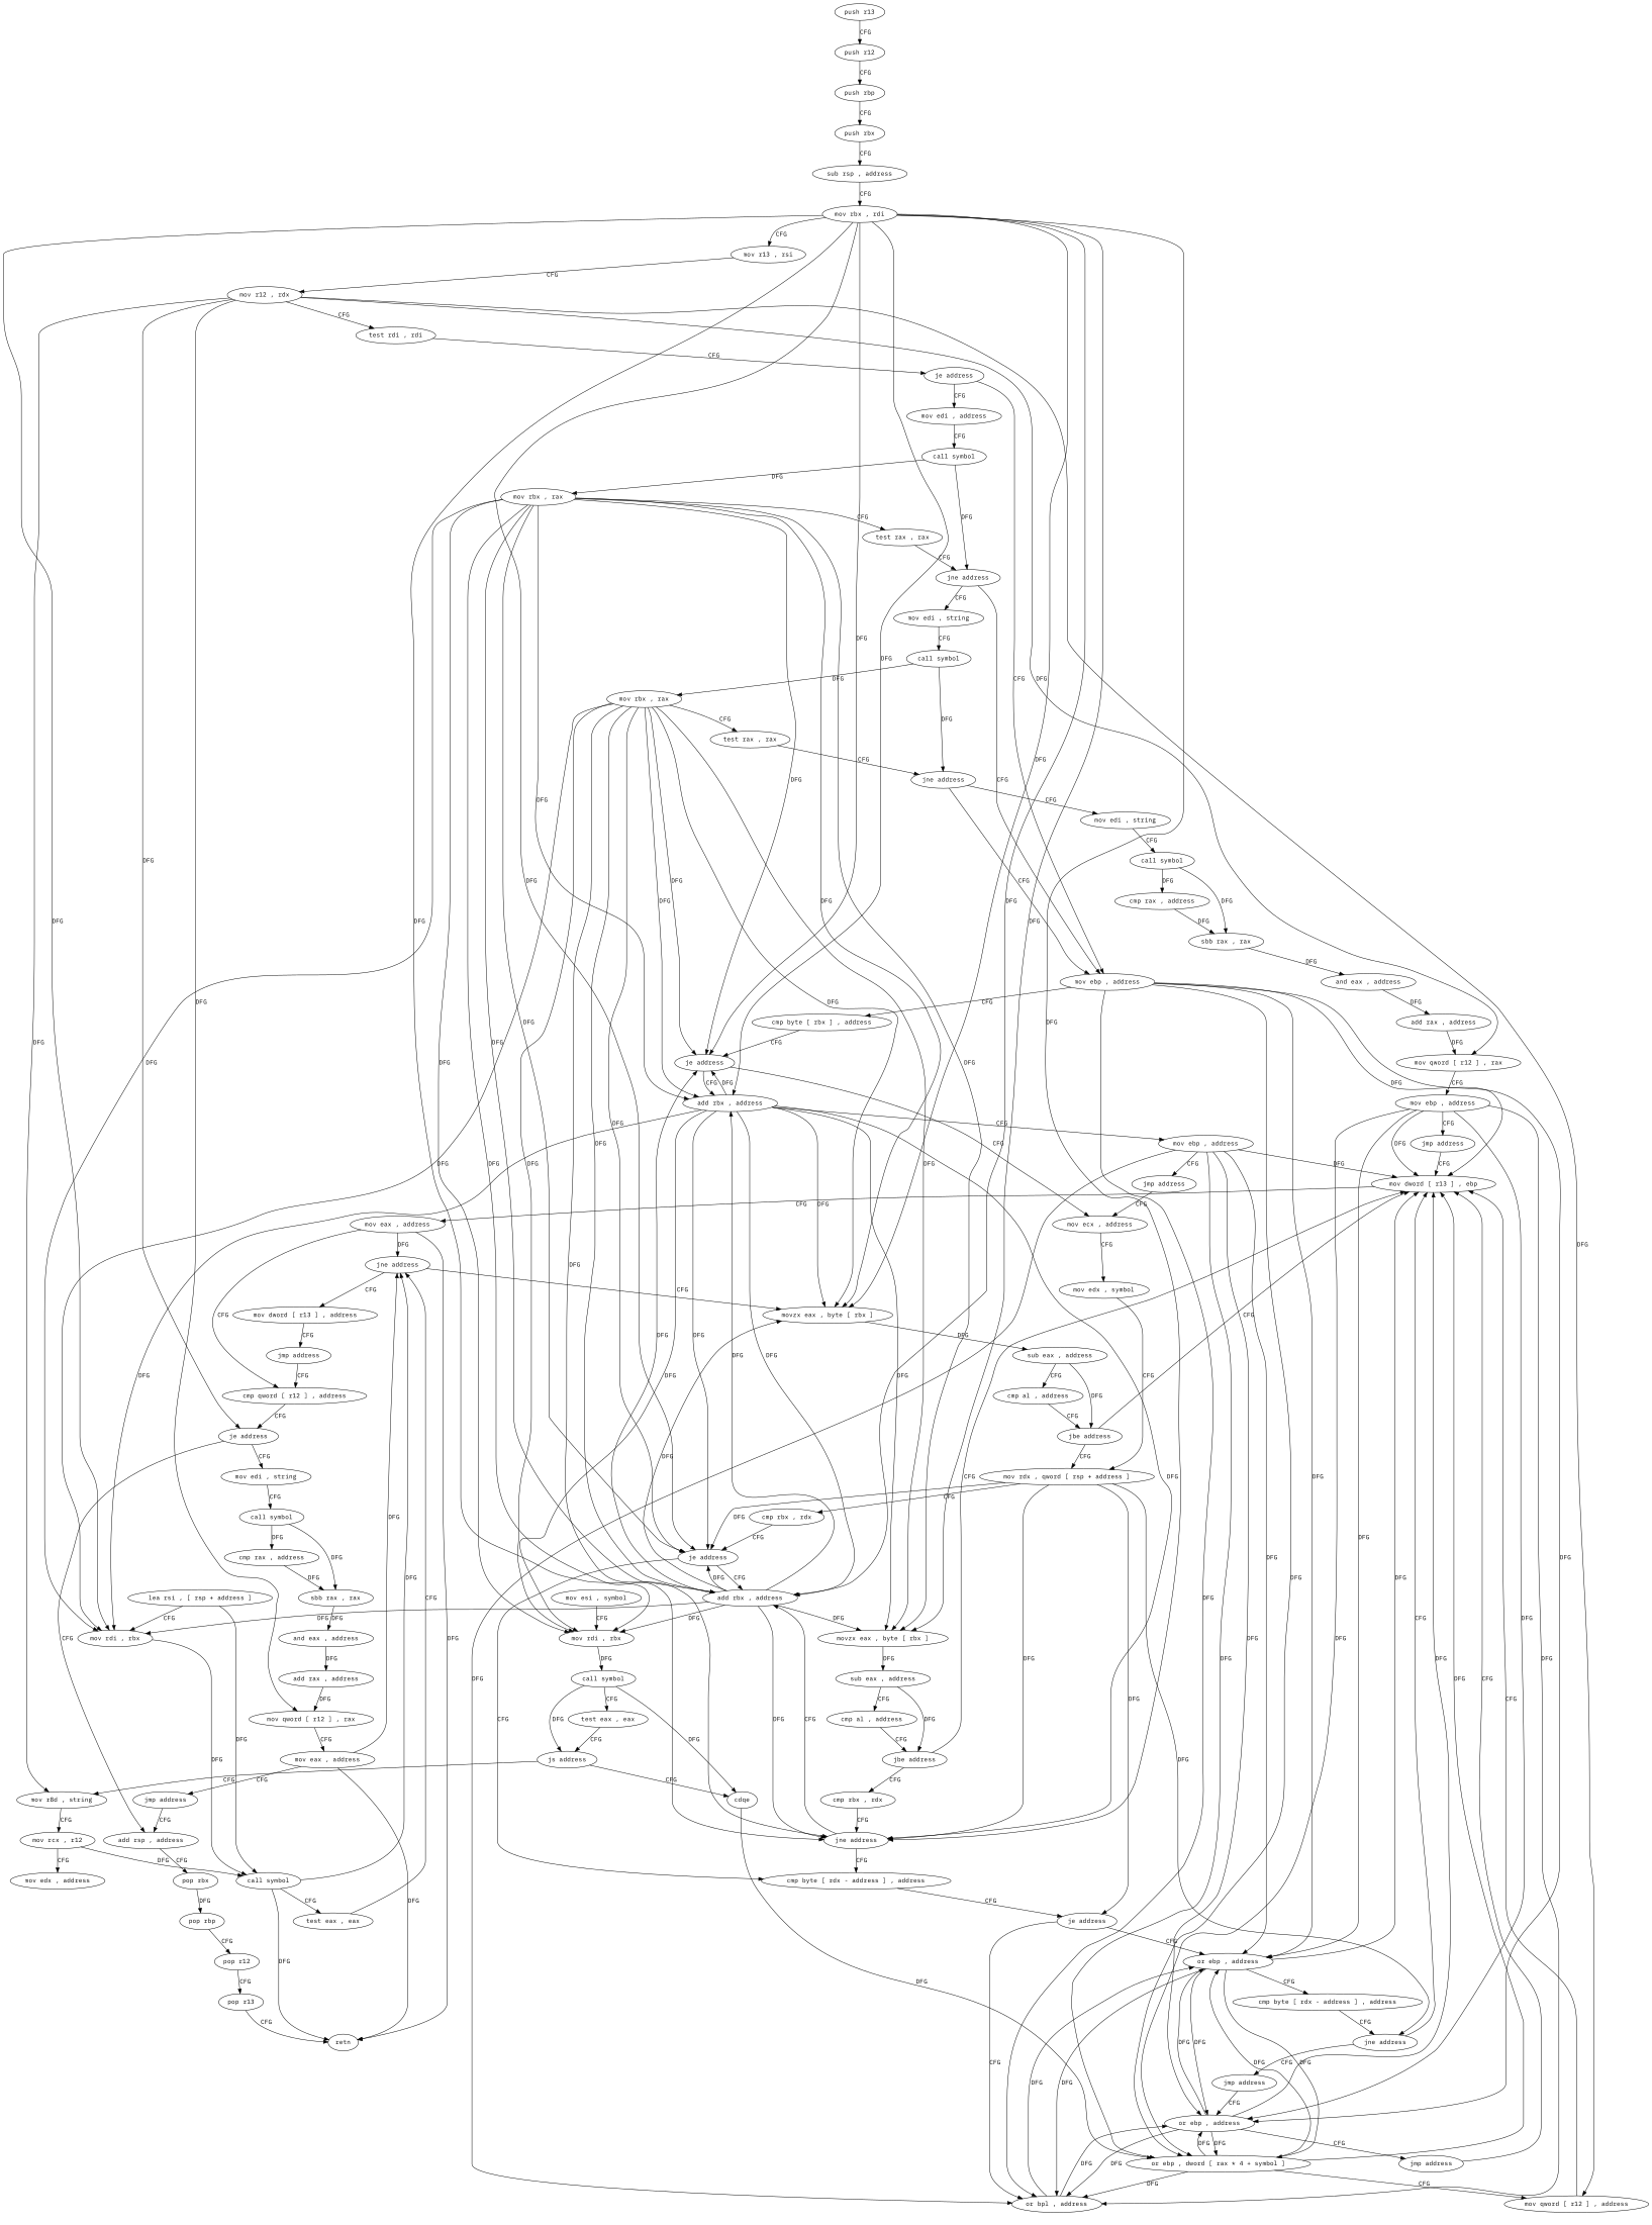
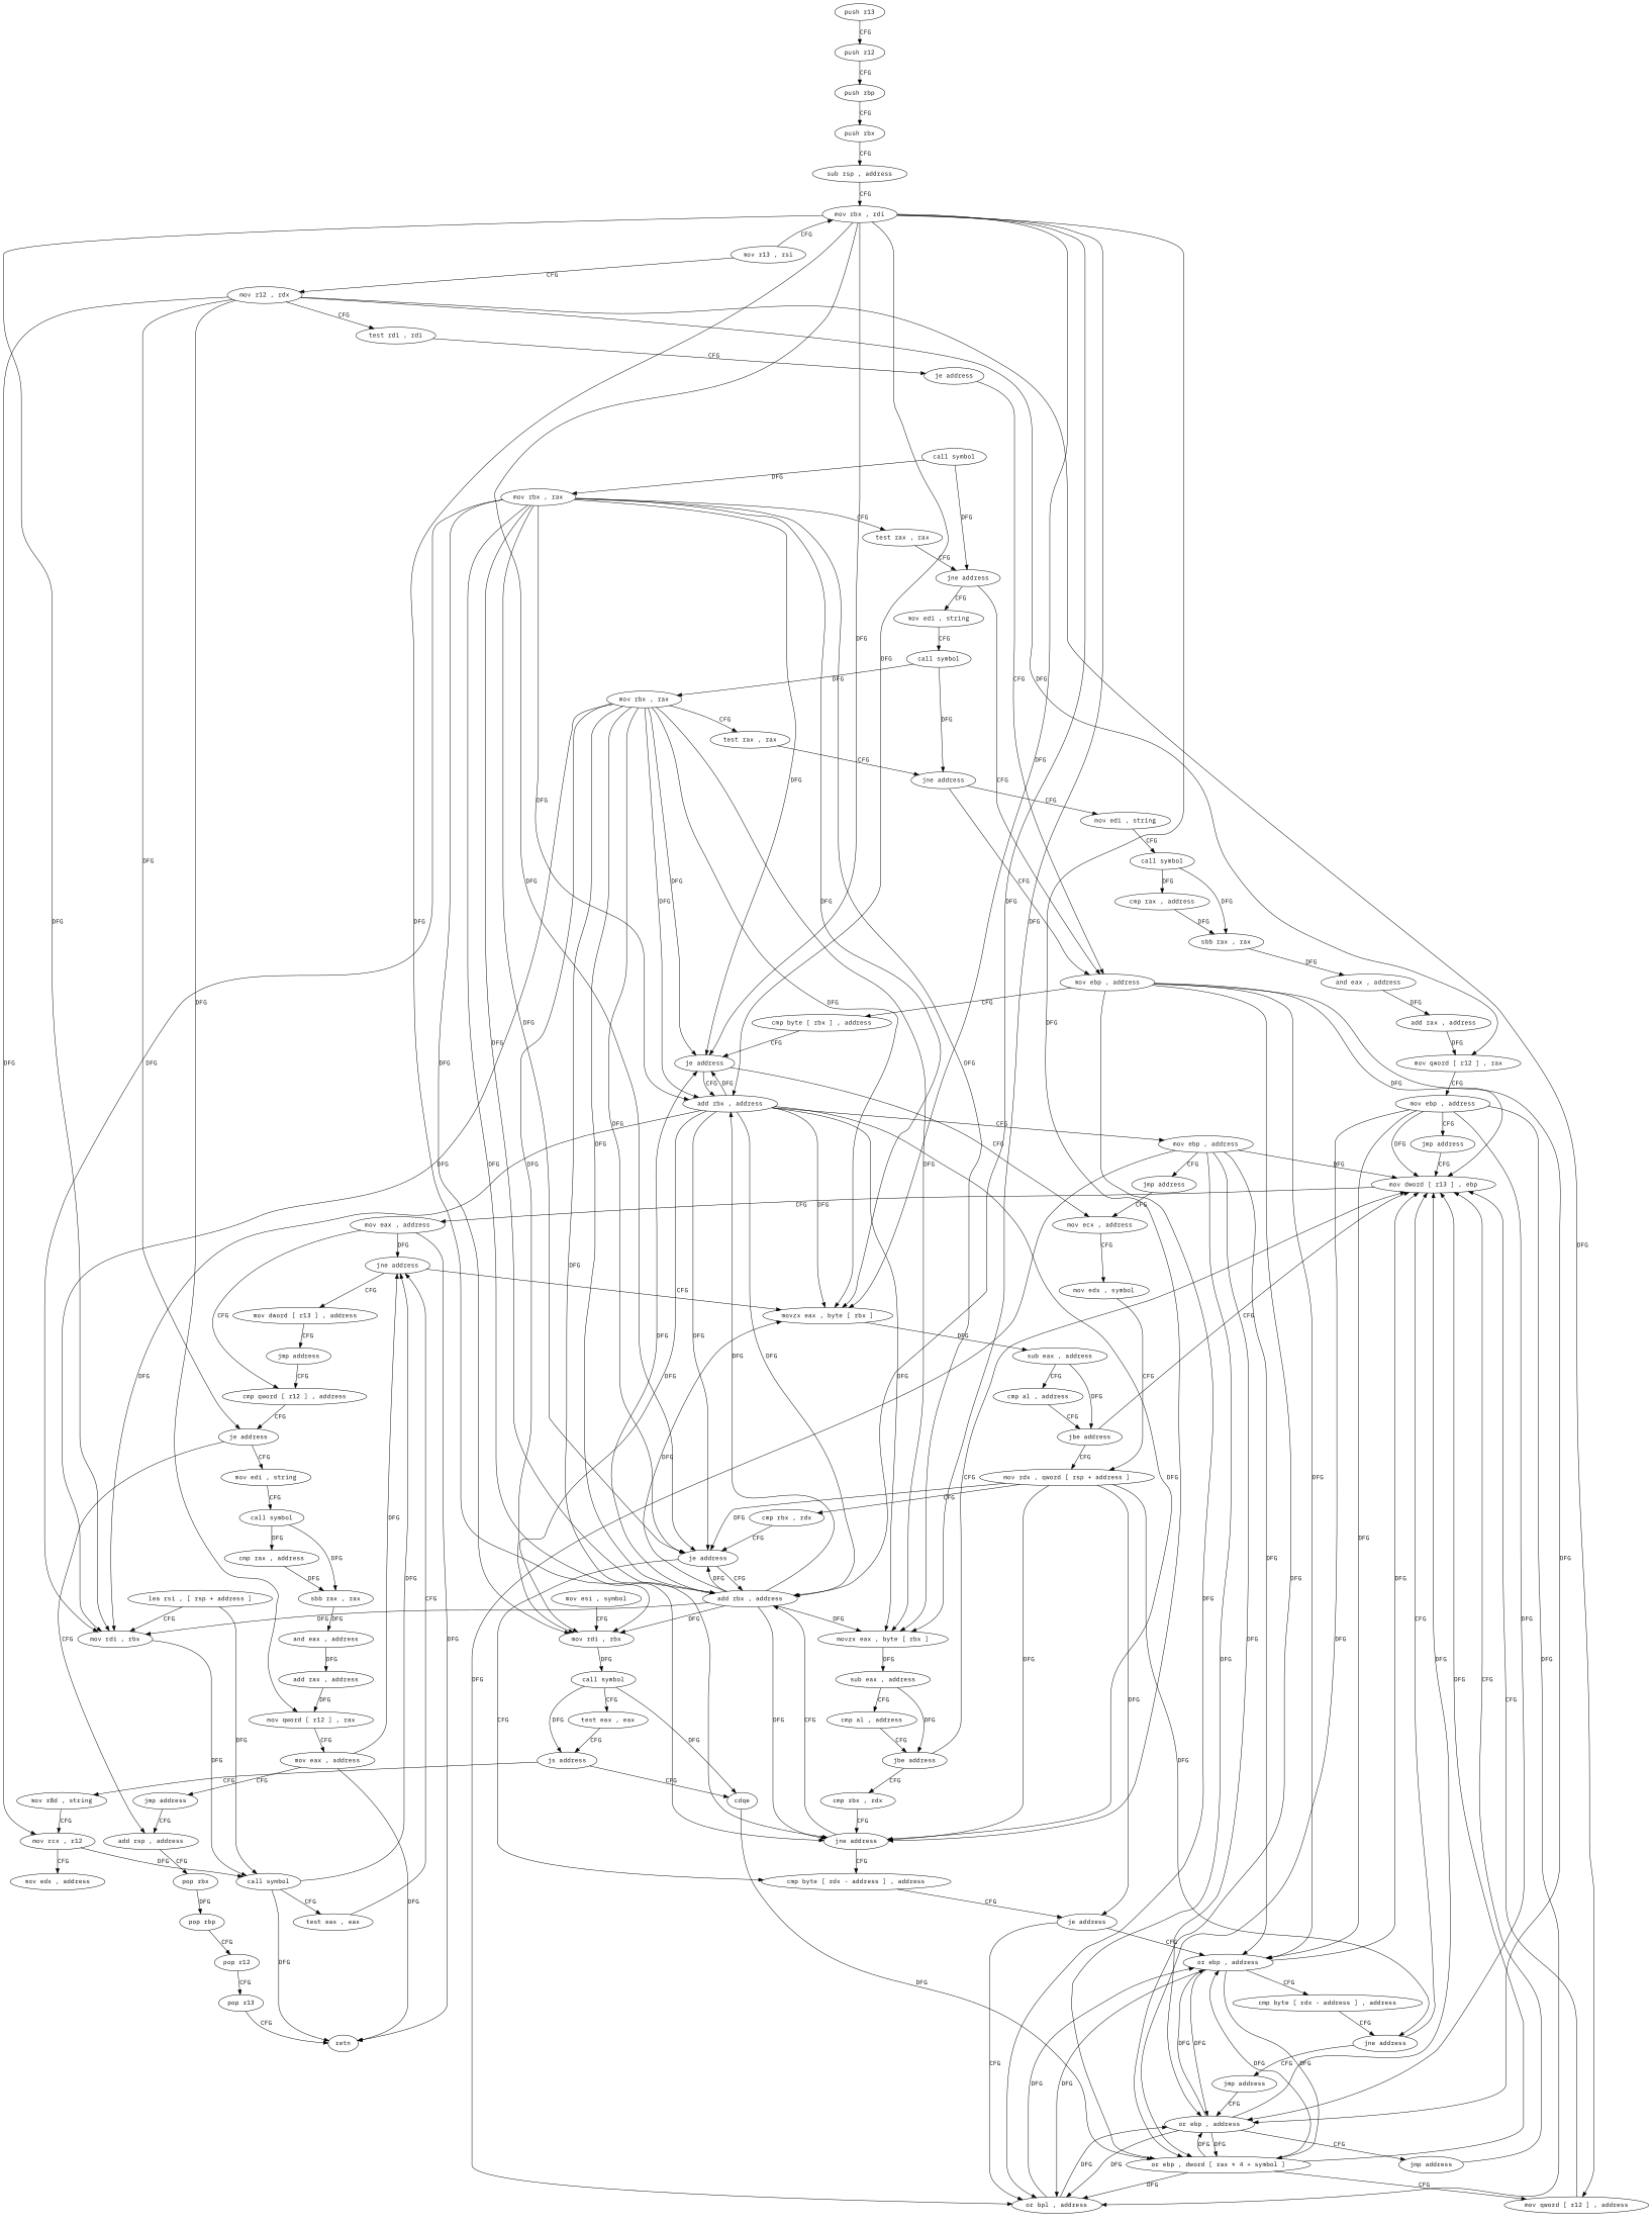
  digraph {
    fontname="IBM Plex Mono"
    node [fontname="IBM Plex Mono"]
    edge [fontname="IBM Plex Mono"]
    n1 [label="push r13"]
    n2 [label="push r12"]
    n3 [label="push rbp"]
    n4 [label="push rbx"]
    n5 [label="sub rsp , address"]
    n6 [label="mov rbx , rdi"]
    n7 [label="mov r13 , rsi"]
    n8 [label="je address"]
    n9 [label="add rbx , address"]
    n10 [label="mov rdi , rbx"]
    n11 [label="mov rdi , rbx"]
    n12 [label="movzx eax , byte [ rbx ]"]
    n13 [label="je address"]
    n14 [label="add rbx , address"]
    n15 [label="movzx eax , byte [ rbx ]"]
    n16 [label="jne address"]
    n17 [label="mov r12 , rdx"]
    n18 [label="mov ecx , address"]
    n19 [label="mov ebp , address"]
    n20 [label="call symbol"]
    n21 [label="call symbol"]
    n22 [label="sub eax , address"]
    n23 [label="cmp byte [ rdx - address ] , address"]
    n24 [label="sub eax , address"]
    n25 [label="test rdi , rdi"]
    n26 [label="mov qword [ r12 ] , rax"]
    n27 [label="mov rcx , r12"]
    n28 [label="mov qword [ r12 ] , address"]
    n29 [label="mov qword [ r12 ] , rax"]
    n30 [label="je address"]
    n31 [label="mov dword [ r13 ] , ebp"]
    n32 [label="mov eax , address"]
    n33 [label="mov dword [ r13 ] , address"]
    n34 [label="jmp address"]
    n35 [label="je address"]
    n36 [label="mov ebp , address"]
    n37 [label="mov edx , address"]
    n38 [label="mov eax , address"]
    n39 [label="mov edi , string"]
    n40 [label="add rsp , address"]
-   n41 [label="mov edi , address"]
    n42 [label="mov ebp , address"]
    n43 [label="call symbol"]
    n44 [label="cmp byte [ rbx ] , address"]
    n45 [label="or ebp , dword [ rax * 4 + symbol ]"]
    n46 [label="or ebp , address"]
    n47 [label="or bpl , address"]
    n48 [label="or ebp , address"]
    n49 [label="mov rbx , rax"]
    n50 [label="jne address"]
    n51 [label="cmp byte [ rdx - address ] , address"]
    n52 [label="jmp address"]
    n53 [label="test rax , rax"]
    n54 [label="mov edi , string"]
    n55 [label="call symbol"]
    n56 [label="mov rbx , rax"]
    n57 [label="jne address"]
    n58 [label="mov edx , symbol"]
    n59 [label="jmp address"]
    n60 [label="mov rdx , qword [ rsp + address ]"]
    n61 [label="test rax , rax"]
    n62 [label="mov edi , string"]
    n63 [label="call symbol"]
    n64 [label="cmp rax , address"]
    n65 [label="sbb rax , rax"]
    n66 [label="mov esi , symbol"]
    n67 [label="test eax , eax"]
    n68 [label="js address"]
    n69 [label=cdqe]
    n70 [label="mov r8d , string"]
    n71 [label="and eax , address"]
    n72 [label="add rax , address"]
    n73 [label="jmp address"]
    n74 [label="jne address"]
    n75 [label=retn]
    n76 [label="cmp qword [ r12 ] , address"]
    n77 [label="test eax , eax"]
    n78 [label="lea rsi , [ rsp + address ]"]
    n79 [label="cmp al , address"]
    n80 [label="jbe address"]
    n81 [label="cmp rbx , rdx"]
    n82 [label="je address"]
    n83 [label="jne address"]
    n84 [label="jmp address"]
    n85 [label="call symbol"]
    n86 [label="cmp rax , address"]
    n87 [label="sbb rax , rax"]
    n88 [label="and eax , address"]
    n89 [label="add rax , address"]
    n90 [label="jmp address"]
    n91 [label="pop rbx"]
    n92 [label="pop rbp"]
    n93 [label="pop r12"]
    n94 [label="pop r13"]
    n95 [label="cmp al , address"]
    n96 [label="jbe address"]
    n97 [label="cmp rbx , rdx"]
    n1 -> n2 [label=CFG]
    n2 -> n3 [label=CFG]
    n3 -> n4 [label=CFG]
    n4 -> n5 [label=CFG]
    n5 -> n6 [label=CFG]
-   n6 -> n7 [label=CFG]
+   n7 -> n6 [label=CFG]
    n6 -> n8 [label=DFG]
    n6 -> n9 [label=DFG]
    n6 -> n10 [label=DFG]
    n6 -> n11 [label=DFG]
    n6 -> n12 [label=DFG]
    n6 -> n13 [label=DFG]
    n6 -> n14 [label=DFG]
    n6 -> n15 [label=DFG]
    n6 -> n16 [label=DFG]
    n7 -> n17 [label=CFG]
    n8 -> n9 [label=CFG]
    n8 -> n18 [label=CFG]
    n9 -> n8 [label=DFG]
    n9 -> n10 [label=DFG]
    n9 -> n11 [label=DFG]
    n9 -> n12 [label=DFG]
    n9 -> n13 [label=DFG]
    n9 -> n14 [label=DFG]
    n9 -> n15 [label=DFG]
    n9 -> n16 [label=DFG]
    n9 -> n19 [label=CFG]
    n10 -> n20 [label=DFG]
    n11 -> n21 [label=DFG]
    n12 -> n22 [label=DFG]
    n13 -> n14 [label=CFG]
    n13 -> n23 [label=CFG]
    n14 -> n8 [label=DFG]
    n14 -> n9 [label=DFG]
    n14 -> n10 [label=DFG]
    n14 -> n11 [label=DFG]
    n14 -> n12 [label=DFG]
    n14 -> n13 [label=DFG]
    n14 -> n15 [label=DFG]
    n14 -> n16 [label=DFG]
    n15 -> n24 [label=DFG]
    n16 -> n14 [label=CFG]
    n16 -> n23 [label=CFG]
    n17 -> n25 [label=CFG]
    n17 -> n26 [label=DFG]
-   n17 -> n70 [label=DFG]
+   n17 -> n27 [label=DFG]
    n17 -> n28 [label=DFG]
    n17 -> n29 [label=DFG]
    n17 -> n30 [label=DFG]
    n18 -> n58 [label=CFG]
    n19 -> n31 [label=DFG]
    n19 -> n45 [label=DFG]
    n19 -> n46 [label=DFG]
    n19 -> n47 [label=DFG]
    n19 -> n48 [label=DFG]
    n19 -> n59 [label=CFG]
    n20 -> n67 [label=CFG]
    n20 -> n68 [label=DFG]
    n20 -> n69 [label=DFG]
    n21 -> n74 [label=DFG]
    n21 -> n75 [label=DFG]
    n21 -> n77 [label=CFG]
    n22 -> n79 [label=CFG]
    n22 -> n80 [label=DFG]
    n23 -> n82 [label=CFG]
    n24 -> n95 [label=CFG]
    n24 -> n96 [label=DFG]
    n25 -> n35 [label=CFG]
    n26 -> n36 [label=CFG]
    n27 -> n21 [label=DFG]
    n27 -> n37 [label=CFG]
    n28 -> n31 [label=CFG]
    n29 -> n38 [label=CFG]
    n30 -> n39 [label=CFG]
    n30 -> n40 [label=CFG]
    n31 -> n32 [label=CFG]
    n32 -> n74 [label=DFG]
    n32 -> n75 [label=DFG]
    n32 -> n76 [label=CFG]
    n33 -> n34 [label=CFG]
    n34 -> n76 [label=CFG]
-   n35 -> n41 [label=CFG]
    n35 -> n42 [label=CFG]
    n36 -> n31 [label=DFG]
    n36 -> n45 [label=DFG]
    n36 -> n46 [label=DFG]
    n36 -> n47 [label=DFG]
    n36 -> n48 [label=DFG]
    n36 -> n73 [label=CFG]
    n38 -> n74 [label=DFG]
    n38 -> n75 [label=DFG]
    n38 -> n90 [label=CFG]
    n39 -> n85 [label=CFG]
    n40 -> n91 [label=CFG]
-   n41 -> n43 [label=CFG]
    n42 -> n31 [label=DFG]
    n42 -> n44 [label=CFG]
    n42 -> n45 [label=DFG]
    n42 -> n46 [label=DFG]
    n42 -> n47 [label=DFG]
    n42 -> n48 [label=DFG]
    n43 -> n49 [label=DFG]
    n43 -> n50 [label=DFG]
    n44 -> n8 [label=CFG]
    n45 -> n28 [label=CFG]
    n45 -> n31 [label=DFG]
    n45 -> n46 [label=DFG]
    n45 -> n47 [label=DFG]
    n45 -> n48 [label=DFG]
    n46 -> n31 [label=DFG]
    n46 -> n45 [label=DFG]
    n46 -> n47 [label=DFG]
    n46 -> n48 [label=DFG]
    n46 -> n51 [label=CFG]
    n47 -> n46 [label=DFG]
    n47 -> n48 [label=DFG]
    n48 -> n31 [label=DFG]
    n48 -> n45 [label=DFG]
    n48 -> n46 [label=DFG]
    n48 -> n47 [label=DFG]
    n48 -> n52 [label=CFG]
    n49 -> n8 [label=DFG]
    n49 -> n9 [label=DFG]
    n49 -> n10 [label=DFG]
    n49 -> n11 [label=DFG]
    n49 -> n12 [label=DFG]
    n49 -> n13 [label=DFG]
    n49 -> n14 [label=DFG]
    n49 -> n15 [label=DFG]
    n49 -> n16 [label=DFG]
    n49 -> n53 [label=CFG]
    n50 -> n42 [label=CFG]
    n50 -> n54 [label=CFG]
    n51 -> n83 [label=CFG]
    n52 -> n31 [label=CFG]
    n53 -> n50 [label=CFG]
    n54 -> n55 [label=CFG]
    n55 -> n56 [label=DFG]
    n55 -> n57 [label=DFG]
    n56 -> n8 [label=DFG]
    n56 -> n9 [label=DFG]
    n56 -> n10 [label=DFG]
    n56 -> n11 [label=DFG]
    n56 -> n12 [label=DFG]
    n56 -> n13 [label=DFG]
    n56 -> n14 [label=DFG]
    n56 -> n15 [label=DFG]
    n56 -> n16 [label=DFG]
    n56 -> n61 [label=CFG]
    n57 -> n42 [label=CFG]
    n57 -> n62 [label=CFG]
    n58 -> n60 [label=CFG]
    n59 -> n18 [label=CFG]
    n60 -> n13 [label=DFG]
    n60 -> n16 [label=DFG]
    n60 -> n81 [label=CFG]
    n60 -> n82 [label=DFG]
    n60 -> n83 [label=DFG]
    n61 -> n57 [label=CFG]
    n62 -> n63 [label=CFG]
    n63 -> n64 [label=DFG]
    n63 -> n65 [label=DFG]
    n64 -> n65 [label=DFG]
    n65 -> n71 [label=DFG]
    n66 -> n10 [label=CFG]
    n67 -> n68 [label=CFG]
    n68 -> n69 [label=CFG]
    n68 -> n70 [label=CFG]
    n69 -> n45 [label=DFG]
    n70 -> n27 [label=CFG]
    n71 -> n72 [label=DFG]
    n72 -> n26 [label=DFG]
    n73 -> n31 [label=CFG]
    n74 -> n12 [label=CFG]
    n74 -> n33 [label=CFG]
    n76 -> n30 [label=CFG]
    n77 -> n74 [label=CFG]
    n78 -> n11 [label=CFG]
    n78 -> n21 [label=DFG]
    n79 -> n80 [label=CFG]
    n80 -> n31 [label=CFG]
    n80 -> n60 [label=CFG]
    n81 -> n13 [label=CFG]
    n82 -> n46 [label=CFG]
    n82 -> n47 [label=CFG]
    n83 -> n31 [label=CFG]
    n83 -> n84 [label=CFG]
    n84 -> n48 [label=CFG]
    n85 -> n86 [label=DFG]
    n85 -> n87 [label=DFG]
    n86 -> n87 [label=DFG]
    n87 -> n88 [label=DFG]
    n88 -> n89 [label=DFG]
    n89 -> n29 [label=DFG]
    n90 -> n40 [label=CFG]
    n91 -> n92 [label=DFG]
    n92 -> n93 [label=CFG]
    n93 -> n94 [label=CFG]
    n94 -> n75 [label=CFG]
    n95 -> n96 [label=CFG]
    n96 -> n31 [label=CFG]
    n96 -> n97 [label=CFG]
    n97 -> n16 [label=CFG]
  }
